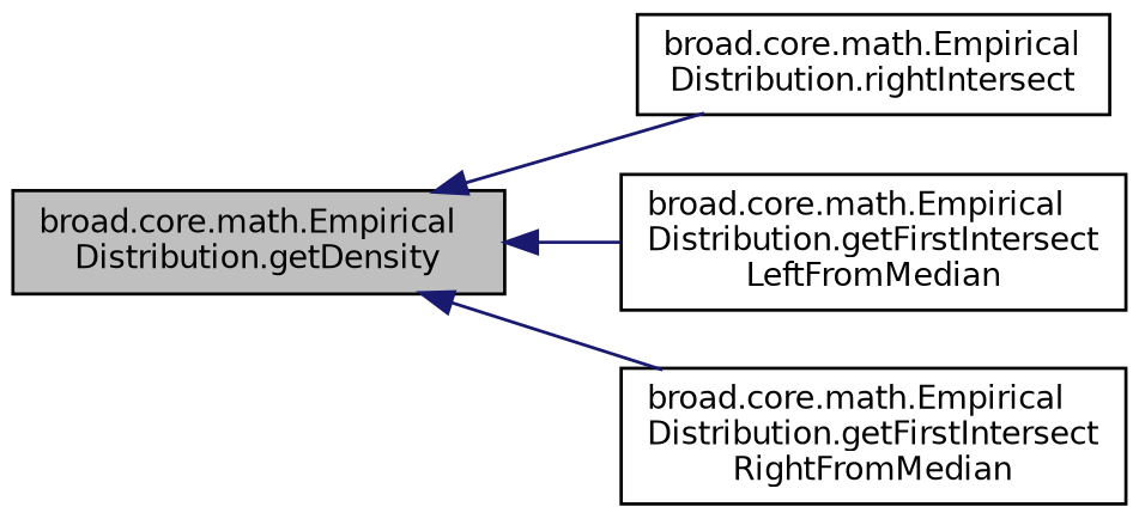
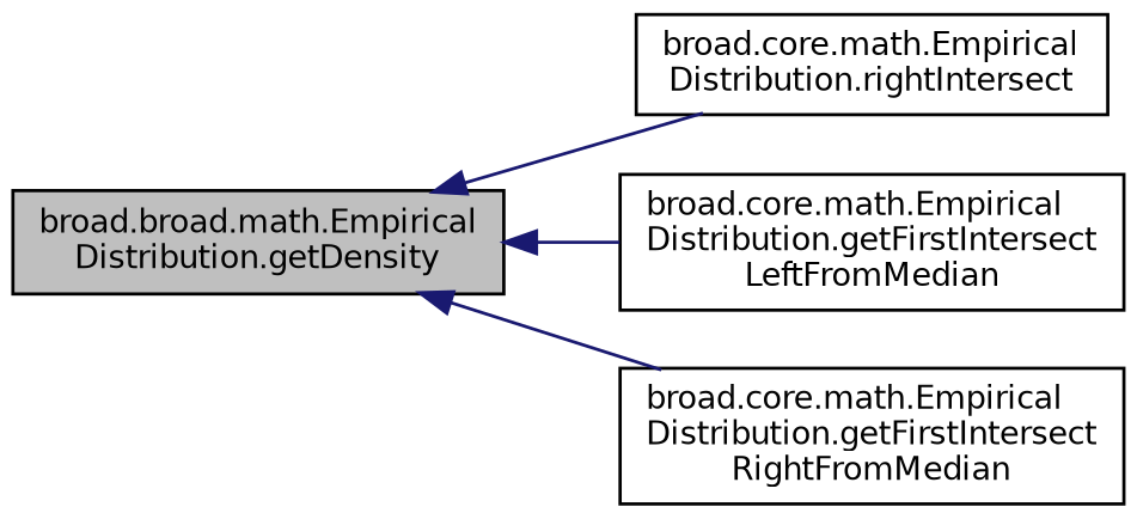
  digraph {
    rankdir=LR
    node [color=black fillcolor=white fontname=Helvetica fontsize=10 shape=record style=filled]
    edge [color=midnightblue dir=back fontname=Helvetica fontsize=10 labelfontname=Helvetica labelfontsize=10 style=solid]
-   n1 [fillcolor=grey75 fontcolor=black height=0.2 label="broad.core.math.Empirical\lDistribution.getDensity" width=0.4]
+   n1 [fillcolor=grey75 fontcolor=black height=0.2 label="broad.broad.math.Empirical\lDistribution.getDensity" width=0.4]
    n2 [height=0.2 label="broad.core.math.Empirical\lDistribution.rightIntersect" width=0.4]
    n3 [height=0.2 label="broad.core.math.Empirical\lDistribution.getFirstIntersect\lLeftFromMedian" width=0.4]
    n4 [height=0.2 label="broad.core.math.Empirical\lDistribution.getFirstIntersect\lRightFromMedian" width=0.4]
    n1 -> n2
    n1 -> n3
    n1 -> n4
  }
